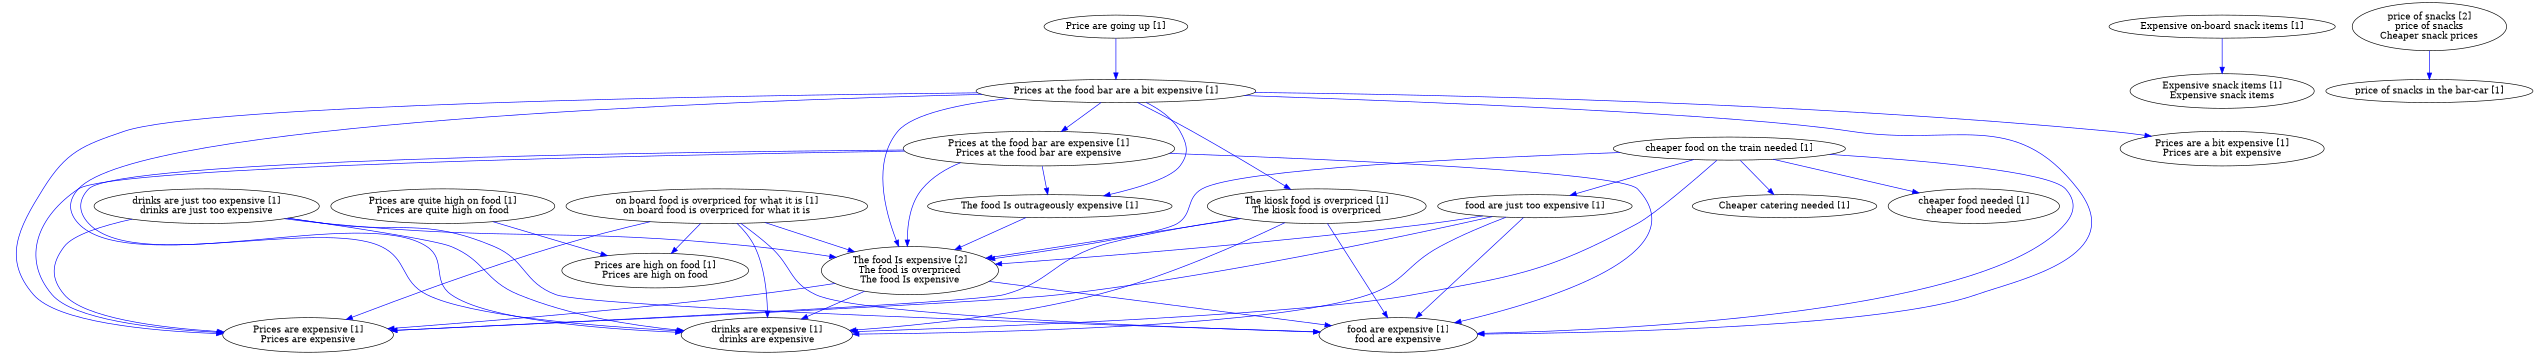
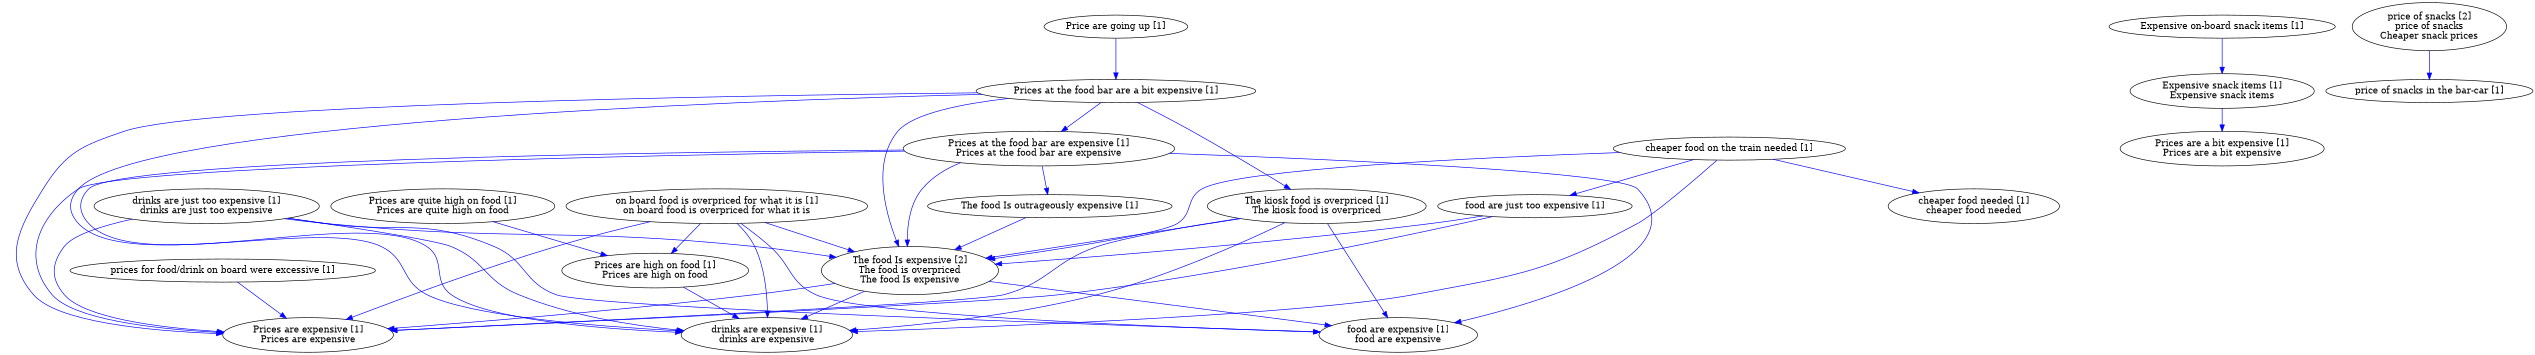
  digraph {
    edge [color=blue]
    "The food Is expensive [2]\nThe food is overpriced\nThe food Is expensive"
    "Prices are expensive [1]\nPrices are expensive"
    "drinks are expensive [1]\ndrinks are expensive"
    "food are expensive [1]\nfood are expensive"
    "Expensive on-board snack items [1]"
    "Expensive snack items [1]\nExpensive snack items"
    "Price are going up [1]"
    "Prices at the food bar are a bit expensive [1]"
    "Prices are quite high on food [1]\nPrices are quite high on food"
    "Prices are high on food [1]\nPrices are high on food"
    "Prices at the food bar are expensive [1]\nPrices at the food bar are expensive"
    "Prices are a bit expensive [1]\nPrices are a bit expensive"
    "The food Is outrageously expensive [1]"
    "The kiosk food is overpriced [1]\nThe kiosk food is overpriced"
    "cheaper food on the train needed [1]"
-   "Cheaper catering needed [1]"
    "cheaper food needed [1]\ncheaper food needed"
    "food are just too expensive [1]"
    "drinks are just too expensive [1]\ndrinks are just too expensive"
    "on board food is overpriced for what it is [1]\non board food is overpriced for what it is"
    "price of snacks [2]\nprice of snacks\nCheaper snack prices"
    "price of snacks in the bar-car [1]"
+   "prices for food/drink on board were excessive [1]"
    "The food Is expensive [2]\nThe food is overpriced\nThe food Is expensive" -> "Prices are expensive [1]\nPrices are expensive"
    "The food Is expensive [2]\nThe food is overpriced\nThe food Is expensive" -> "drinks are expensive [1]\ndrinks are expensive"
    "The food Is expensive [2]\nThe food is overpriced\nThe food Is expensive" -> "food are expensive [1]\nfood are expensive"
    "Expensive on-board snack items [1]" -> "Expensive snack items [1]\nExpensive snack items"
    "Price are going up [1]" -> "Prices at the food bar are a bit expensive [1]"
    "Prices at the food bar are a bit expensive [1]" -> "The food Is expensive [2]\nThe food is overpriced\nThe food Is expensive"
    "Prices at the food bar are a bit expensive [1]" -> "Prices are expensive [1]\nPrices are expensive"
    "Prices at the food bar are a bit expensive [1]" -> "drinks are expensive [1]\ndrinks are expensive"
-   "Prices at the food bar are a bit expensive [1]" -> "food are expensive [1]\nfood are expensive"
    "Prices at the food bar are a bit expensive [1]" -> "Prices at the food bar are expensive [1]\nPrices at the food bar are expensive"
-   "Prices at the food bar are a bit expensive [1]" -> "Prices are a bit expensive [1]\nPrices are a bit expensive"
-   "Prices at the food bar are a bit expensive [1]" -> "The food Is outrageously expensive [1]"
+   "Expensive snack items [1]\nExpensive snack items" -> "Prices are a bit expensive [1]\nPrices are a bit expensive"
    "Prices at the food bar are a bit expensive [1]" -> "The kiosk food is overpriced [1]\nThe kiosk food is overpriced"
    "Prices are quite high on food [1]\nPrices are quite high on food" -> "Prices are high on food [1]\nPrices are high on food"
    "Prices at the food bar are expensive [1]\nPrices at the food bar are expensive" -> "The food Is expensive [2]\nThe food is overpriced\nThe food Is expensive"
    "Prices at the food bar are expensive [1]\nPrices at the food bar are expensive" -> "Prices are expensive [1]\nPrices are expensive"
    "Prices at the food bar are expensive [1]\nPrices at the food bar are expensive" -> "drinks are expensive [1]\ndrinks are expensive"
    "Prices at the food bar are expensive [1]\nPrices at the food bar are expensive" -> "food are expensive [1]\nfood are expensive"
    "Prices at the food bar are expensive [1]\nPrices at the food bar are expensive" -> "The food Is outrageously expensive [1]"
    "The food Is outrageously expensive [1]" -> "The food Is expensive [2]\nThe food is overpriced\nThe food Is expensive"
    "The kiosk food is overpriced [1]\nThe kiosk food is overpriced" -> "The food Is expensive [2]\nThe food is overpriced\nThe food Is expensive"
    "The kiosk food is overpriced [1]\nThe kiosk food is overpriced" -> "Prices are expensive [1]\nPrices are expensive"
    "The kiosk food is overpriced [1]\nThe kiosk food is overpriced" -> "drinks are expensive [1]\ndrinks are expensive"
    "The kiosk food is overpriced [1]\nThe kiosk food is overpriced" -> "food are expensive [1]\nfood are expensive"
    "cheaper food on the train needed [1]" -> "The food Is expensive [2]\nThe food is overpriced\nThe food Is expensive"
    "cheaper food on the train needed [1]" -> "drinks are expensive [1]\ndrinks are expensive"
-   "cheaper food on the train needed [1]" -> "food are expensive [1]\nfood are expensive"
-   "cheaper food on the train needed [1]" -> "Cheaper catering needed [1]"
    "cheaper food on the train needed [1]" -> "cheaper food needed [1]\ncheaper food needed"
    "cheaper food on the train needed [1]" -> "food are just too expensive [1]"
    "food are just too expensive [1]" -> "The food Is expensive [2]\nThe food is overpriced\nThe food Is expensive"
    "food are just too expensive [1]" -> "Prices are expensive [1]\nPrices are expensive"
-   "food are just too expensive [1]" -> "drinks are expensive [1]\ndrinks are expensive"
-   "food are just too expensive [1]" -> "food are expensive [1]\nfood are expensive"
+   "Prices are high on food [1]\nPrices are high on food" -> "drinks are expensive [1]\ndrinks are expensive"
    "drinks are just too expensive [1]\ndrinks are just too expensive" -> "The food Is expensive [2]\nThe food is overpriced\nThe food Is expensive"
    "drinks are just too expensive [1]\ndrinks are just too expensive" -> "Prices are expensive [1]\nPrices are expensive"
    "drinks are just too expensive [1]\ndrinks are just too expensive" -> "drinks are expensive [1]\ndrinks are expensive"
    "drinks are just too expensive [1]\ndrinks are just too expensive" -> "food are expensive [1]\nfood are expensive"
    "on board food is overpriced for what it is [1]\non board food is overpriced for what it is" -> "The food Is expensive [2]\nThe food is overpriced\nThe food Is expensive"
    "on board food is overpriced for what it is [1]\non board food is overpriced for what it is" -> "Prices are expensive [1]\nPrices are expensive"
    "on board food is overpriced for what it is [1]\non board food is overpriced for what it is" -> "drinks are expensive [1]\ndrinks are expensive"
    "on board food is overpriced for what it is [1]\non board food is overpriced for what it is" -> "food are expensive [1]\nfood are expensive"
    "on board food is overpriced for what it is [1]\non board food is overpriced for what it is" -> "Prices are high on food [1]\nPrices are high on food"
    "price of snacks [2]\nprice of snacks\nCheaper snack prices" -> "price of snacks in the bar-car [1]"
+   "prices for food/drink on board were excessive [1]" -> "Prices are expensive [1]\nPrices are expensive"
  }
